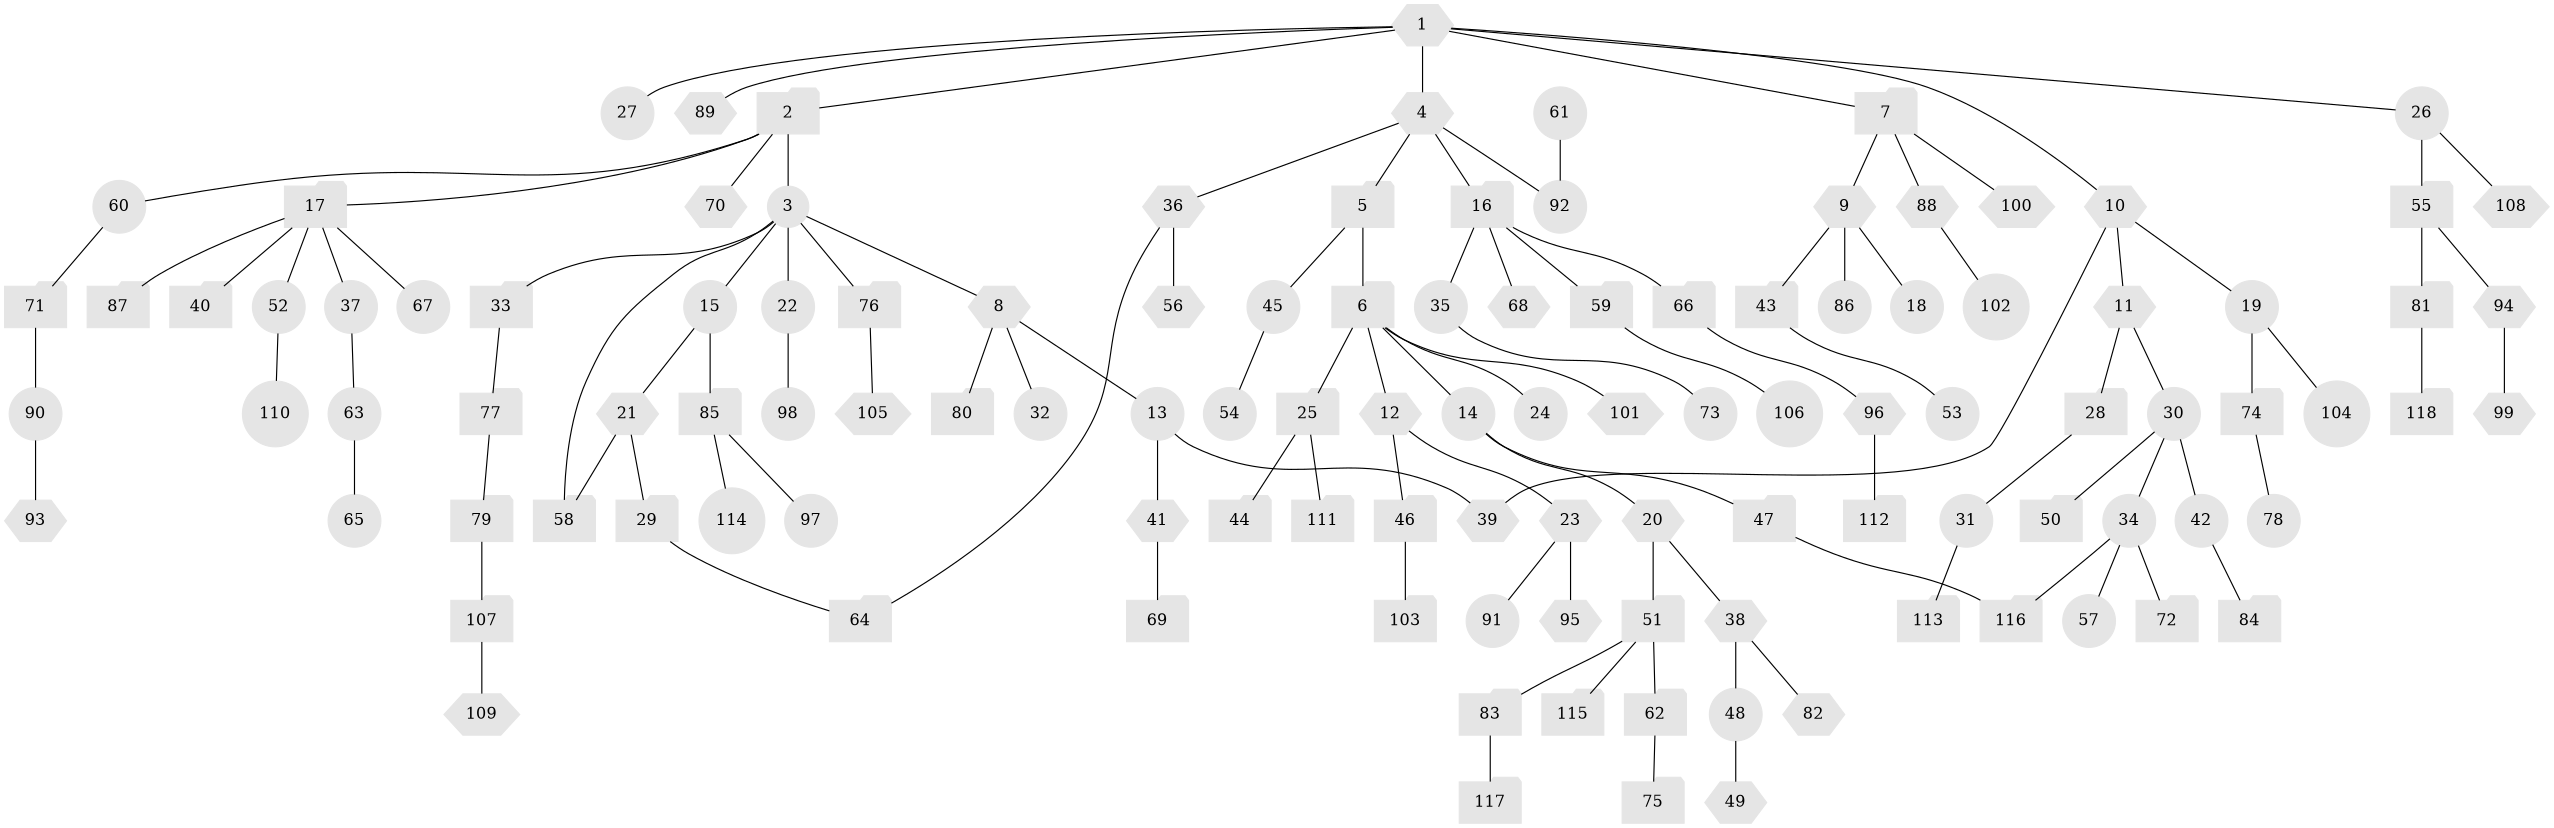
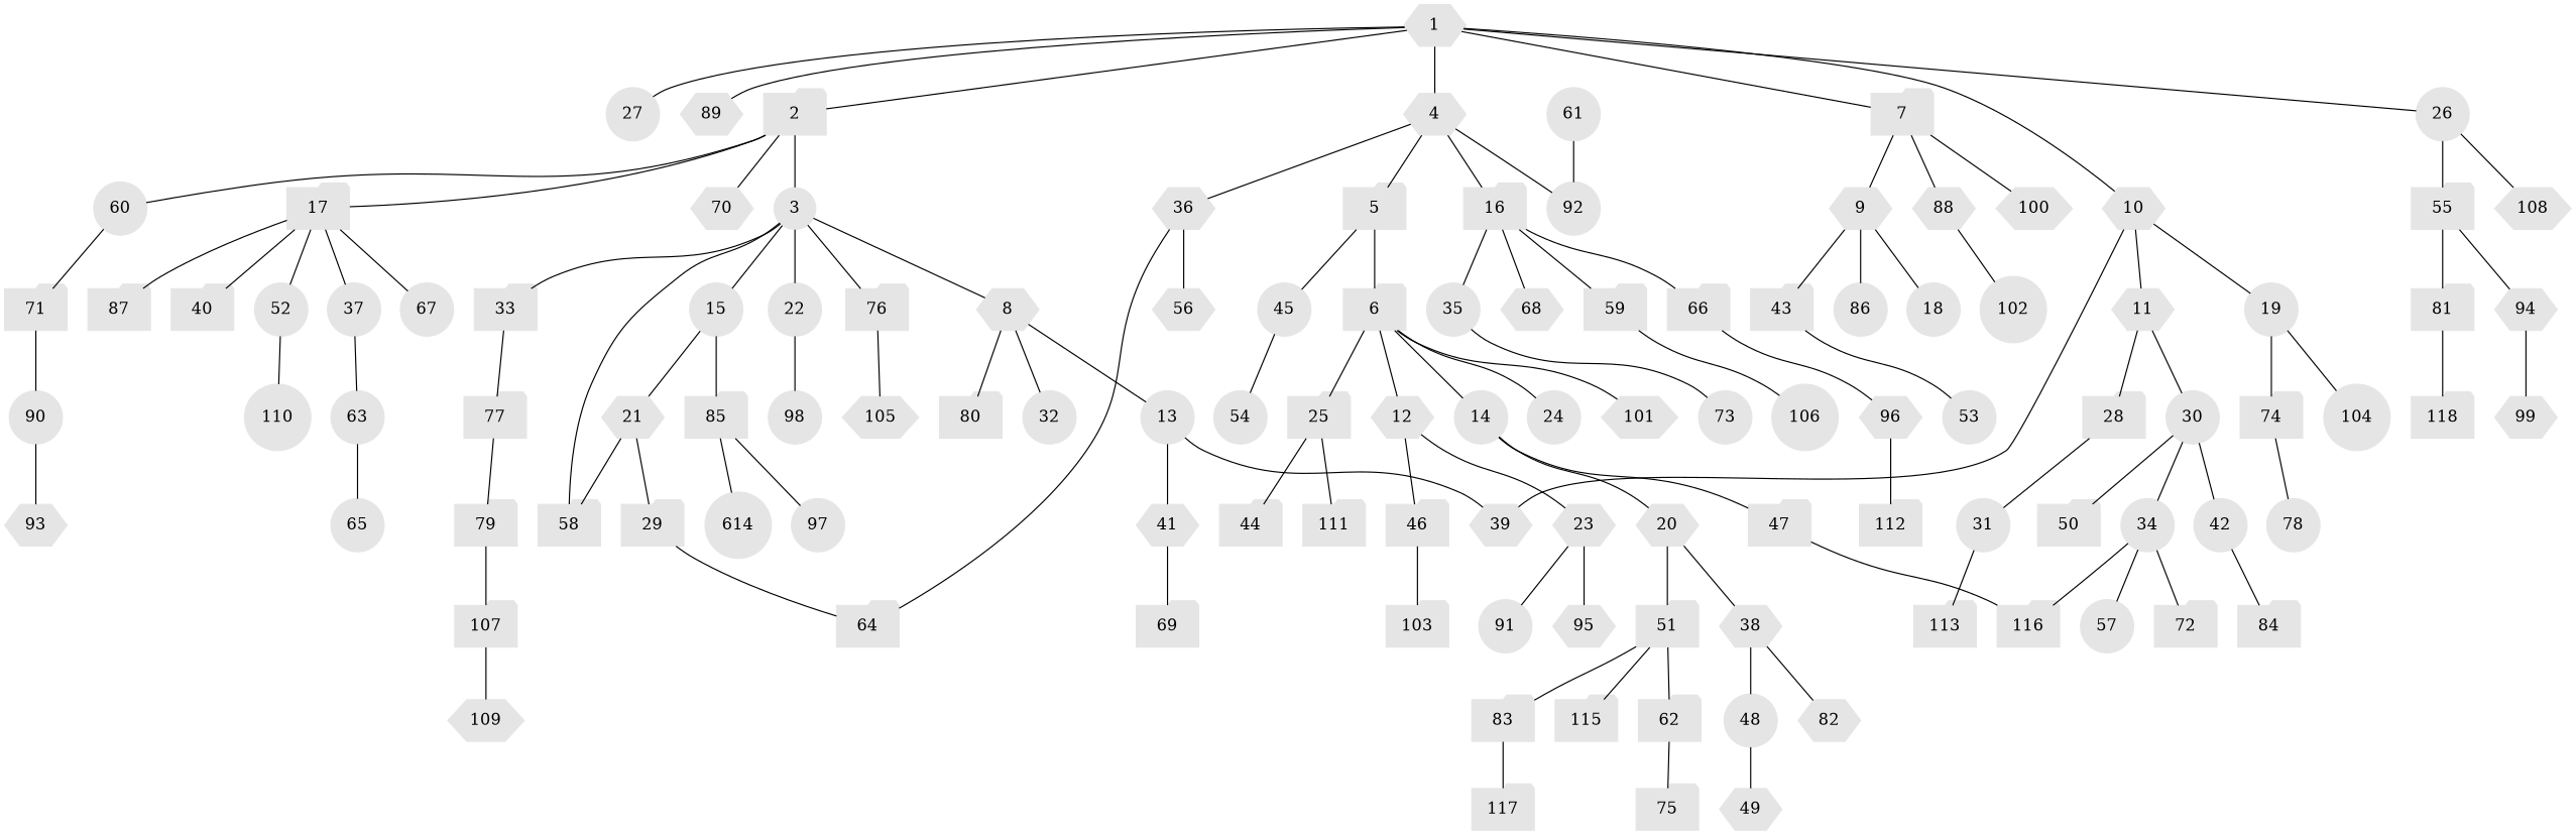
  graph {
    node [color=gray90 shape=folder style=filled]
    1 [shape=hexagon]
    2
    4 [shape=hexagon]
    7
    10 [shape=hexagon]
    26 [shape=circle]
    27 [shape=circle]
    89 [shape=hexagon]
    3 [shape=circle]
    17
    60 [shape=circle]
    70 [shape=hexagon]
    5
    16
    36 [shape=hexagon]
    92 [shape=circle]
    9 [shape=hexagon]
    88 [shape=hexagon]
    100 [shape=hexagon]
    11 [shape=hexagon]
    19 [shape=circle]
    39 [shape=hexagon]
    55
    108 [shape=hexagon]
    8 [shape=hexagon]
    15 [shape=circle]
    22 [shape=circle]
    33
    58
    76
    37 [shape=circle]
    40
    52 [shape=circle]
    67 [shape=circle]
    87
    71
    13 [shape=circle]
    32 [shape=circle]
    80
    21 [shape=hexagon]
    85
    98 [shape=circle]
    77
    105 [shape=hexagon]
    6
    45 [shape=circle]
    35 [shape=circle]
    59
    66
    68 [shape=hexagon]
    64
    56 [shape=hexagon]
    61 [shape=circle]
    12 [shape=hexagon]
    14 [shape=circle]
    24 [shape=circle]
    25
    101 [shape=hexagon]
    54 [shape=circle]
    23 [shape=hexagon]
    46
    20 [shape=hexagon]
    47
    44
    111
    18 [shape=circle]
    43
    86 [shape=circle]
    102 [shape=circle]
    41 [shape=hexagon]
    53 [shape=circle]
    28
    30 [shape=circle]
    74
    104 [shape=circle]
    31 [shape=circle]
    34 [shape=circle]
    42 [shape=circle]
    50
    91 [shape=circle]
    95 [shape=hexagon]
    103
    69
    38 [shape=hexagon]
    51
    116
    29
    97 [shape=circle]
-   114 [shape=circle]
+   114 [shape=circle label=614]
    73 [shape=circle]
    106 [shape=circle]
    96 [shape=hexagon]
    63 [shape=circle]
    110 [shape=circle]
    78 [shape=circle]
    48 [shape=circle]
    82 [shape=hexagon]
    62
    83
    115
    81
    94 [shape=hexagon]
    113
    57 [shape=circle]
    72
    84
    79
    65 [shape=circle]
    49 [shape=hexagon]
    75
    117
    118
    99 [shape=hexagon]
    90 [shape=circle]
    112
    93 [shape=hexagon]
    107
    109 [shape=hexagon]
    1 -- 2
    1 -- 4
    1 -- 7
    1 -- 10
    1 -- 26
    1 -- 27
    1 -- 89
    2 -- 3
    2 -- 17
    2 -- 60
    2 -- 70
    4 -- 5
    4 -- 16
    4 -- 36
    4 -- 92
    7 -- 9
    7 -- 88
    7 -- 100
    10 -- 11
    10 -- 19
    10 -- 39
    26 -- 55
    26 -- 108
    3 -- 8
    3 -- 15
    3 -- 22
    3 -- 33
    3 -- 58
    3 -- 76
    17 -- 37
    17 -- 40
    17 -- 52
    17 -- 67
    17 -- 87
    60 -- 71
    5 -- 6
    5 -- 45
    16 -- 35
    16 -- 59
    16 -- 66
    16 -- 68
    36 -- 64
    36 -- 56
    9 -- 18
    9 -- 43
    9 -- 86
    88 -- 102
    11 -- 28
    11 -- 30
    19 -- 74
    19 -- 104
    55 -- 81
    55 -- 94
    8 -- 13
    8 -- 32
    8 -- 80
    15 -- 21
    15 -- 85
    22 -- 98
    33 -- 77
    76 -- 105
    37 -- 63
    52 -- 110
    71 -- 90
    13 -- 39
    13 -- 41
    21 -- 58
    21 -- 29
    85 -- 97
    85 -- 114
    77 -- 79
    6 -- 12
    6 -- 14
    6 -- 24
    6 -- 25
    6 -- 101
    45 -- 54
    35 -- 73
    59 -- 106
    66 -- 96
    61 -- 92
    12 -- 23
    12 -- 46
    14 -- 20
    14 -- 47
    25 -- 44
    25 -- 111
    23 -- 91
    23 -- 95
    46 -- 103
    20 -- 38
    20 -- 51
    47 -- 116
    43 -- 53
    41 -- 69
    28 -- 31
    30 -- 34
    30 -- 42
    30 -- 50
    74 -- 78
    31 -- 113
    34 -- 116
    34 -- 57
    34 -- 72
    42 -- 84
    38 -- 48
    38 -- 82
    51 -- 62
    51 -- 83
    51 -- 115
    29 -- 64
    96 -- 112
    63 -- 65
    48 -- 49
    62 -- 75
    83 -- 117
    81 -- 118
    94 -- 99
    79 -- 107
    90 -- 93
    107 -- 109
  }
